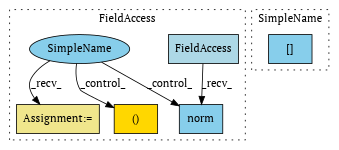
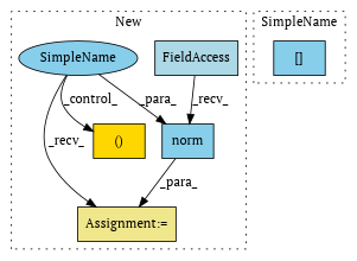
  digraph {
    fontname="PT Serif"
    node [fillcolor=skyblue fontname="PT Serif" shape=box style=filled]
    edge [fontname="PT Serif"]
    n1 [a=32 l="5,1" label=norm s="7482,7496"]
    n2 [a=22 fillcolor=lightblue l=12 label=FieldAccess s=7469]
    n3 [a=7 fillcolor=khaki l=2 label="Assignment:=" s=7512]
    n4 [a=42 label=SimpleName shape=ellipse]
    n5 [a=106 fillcolor=gold l=59 label="()" s=7063]
    n6 [a=2 l="8,1" label="[]" s="7075,7084"]
    subgraph cluster_1 {
-     label=FieldAccess
+     label=New
      style=dotted
      n1
      n2
      n3
      n4
      n5
    }
    subgraph cluster_2 {
      label=SimpleName
      style=dotted
      n6
    }
+   n1 -> n3 [label=_para_]
    n2 -> n1 [label=_recv_]
-   n4 -> n1 [label=_control_]
+   n4 -> n1 [label=_para_]
    n4 -> n3 [label=_recv_]
    n4 -> n5 [label=_control_]
  }
